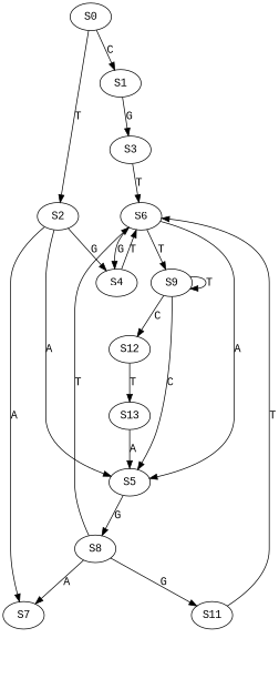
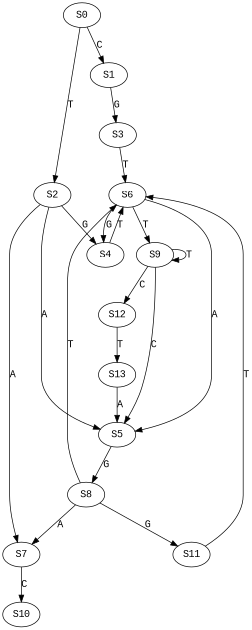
  strict digraph {
    fontname="Liberation Mono"
    node [fontname="Liberation Mono"]
    edge [fontname="Liberation Mono"]
    S0
    S1
    S2
    S3
    S4
    S5
    S7
    S6
    S8
    S9
+   S10
    S11
    S12
    S13
    S0 -> S1 [label=C]
    S0 -> S2 [label=T]
    S1 -> S3 [label=G]
    S2 -> S4 [label=G]
    S2 -> S5 [label=A]
    S2 -> S7 [label=A]
    S3 -> S6 [label=T]
    S4 -> S6 [label=T]
    S5 -> S8 [label=G]
+   S7 -> S10 [label=C]
    S6 -> S4 [label=G]
    S6 -> S5 [label=A]
    S6 -> S9 [label=T]
    S8 -> S7 [label=A]
    S8 -> S6 [label=T]
    S8 -> S11 [label=G]
    S9 -> S5 [label=C]
    S9 -> S9 [label=T]
    S9 -> S12 [label=C]
    S11 -> S6 [label=T]
    S12 -> S13 [label=T]
    S13 -> S5 [label=A]
  }
